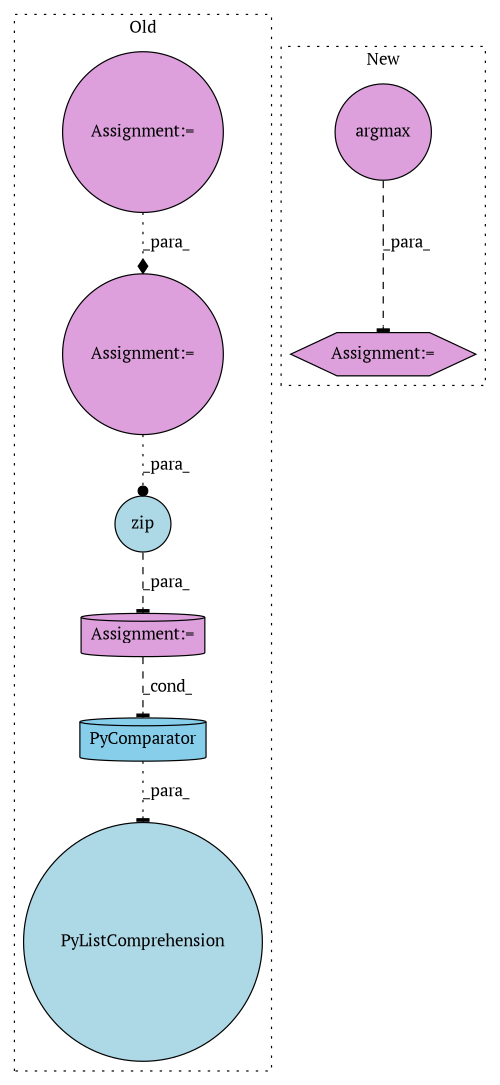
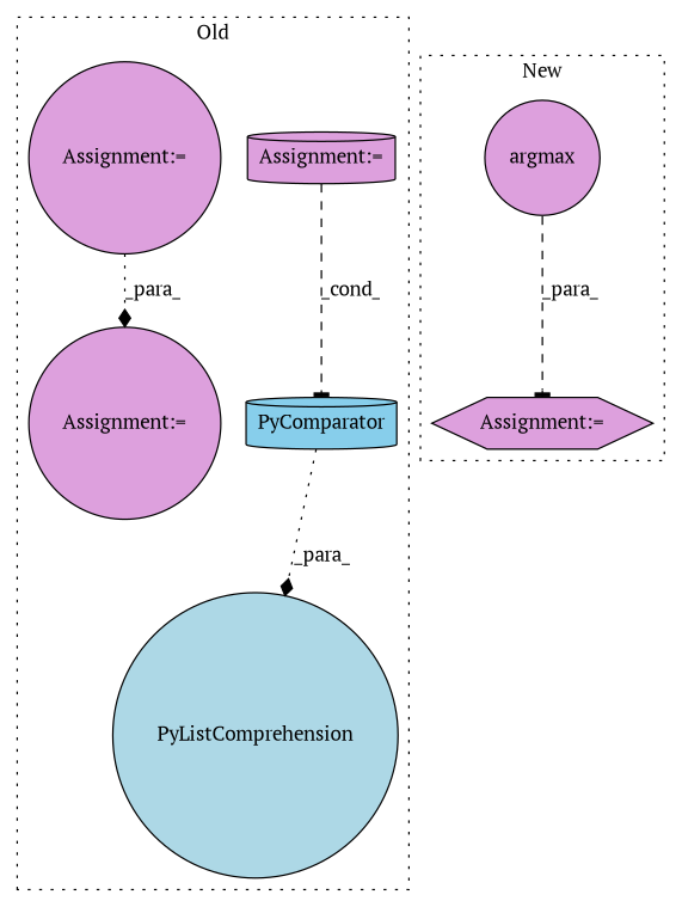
  digraph {
    fontname="PT Serif"
    node [a=7 fillcolor=plum fontname="PT Serif" l=94 s=7194 shape=circle style=filled]
    edge [arrowhead=tee fontname="PT Serif" style=dashed]
-   n1 [a=32 fillcolor=lightblue l="4,1" label=zip s="7203,7278"]
    n2 [label="Assignment:=" shape=cylinder]
    n3 [a=113 fillcolor=skyblue label=PyComparator shape=cylinder]
    n4 [a=109 fillcolor=lightblue l=228 label=PyListComprehension s=7068]
    n5 [l=1 label="Assignment:=" s=6867]
    n6 [l=1 label="Assignment:=" s=6931]
    n7 [a=32 l="7,1" label=argmax s="8430,8443"]
    n8 [l=2 label="Assignment:=" s=8385 shape=hexagon]
    subgraph cluster_1 {
      label=Old
      style=dotted
-     n1
      n2
      n3
      n4
      n5
      n6
    }
    subgraph cluster_2 {
      label=New
      style=dotted
      n7
      n8
    }
-   n1 -> n2 [label=_para_]
    n2 -> n3 [label=_cond_]
-   n3 -> n4 [label=_para_ style=dotted]
+   n3 -> n4 [arrowhead=diamond label=_para_ style=dotted]
    n5 -> n6 [arrowhead=diamond label=_para_ style=dotted]
-   n6 -> n1 [arrowhead=dot label=_para_ style=dotted]
    n7 -> n8 [label=_para_]
  }
